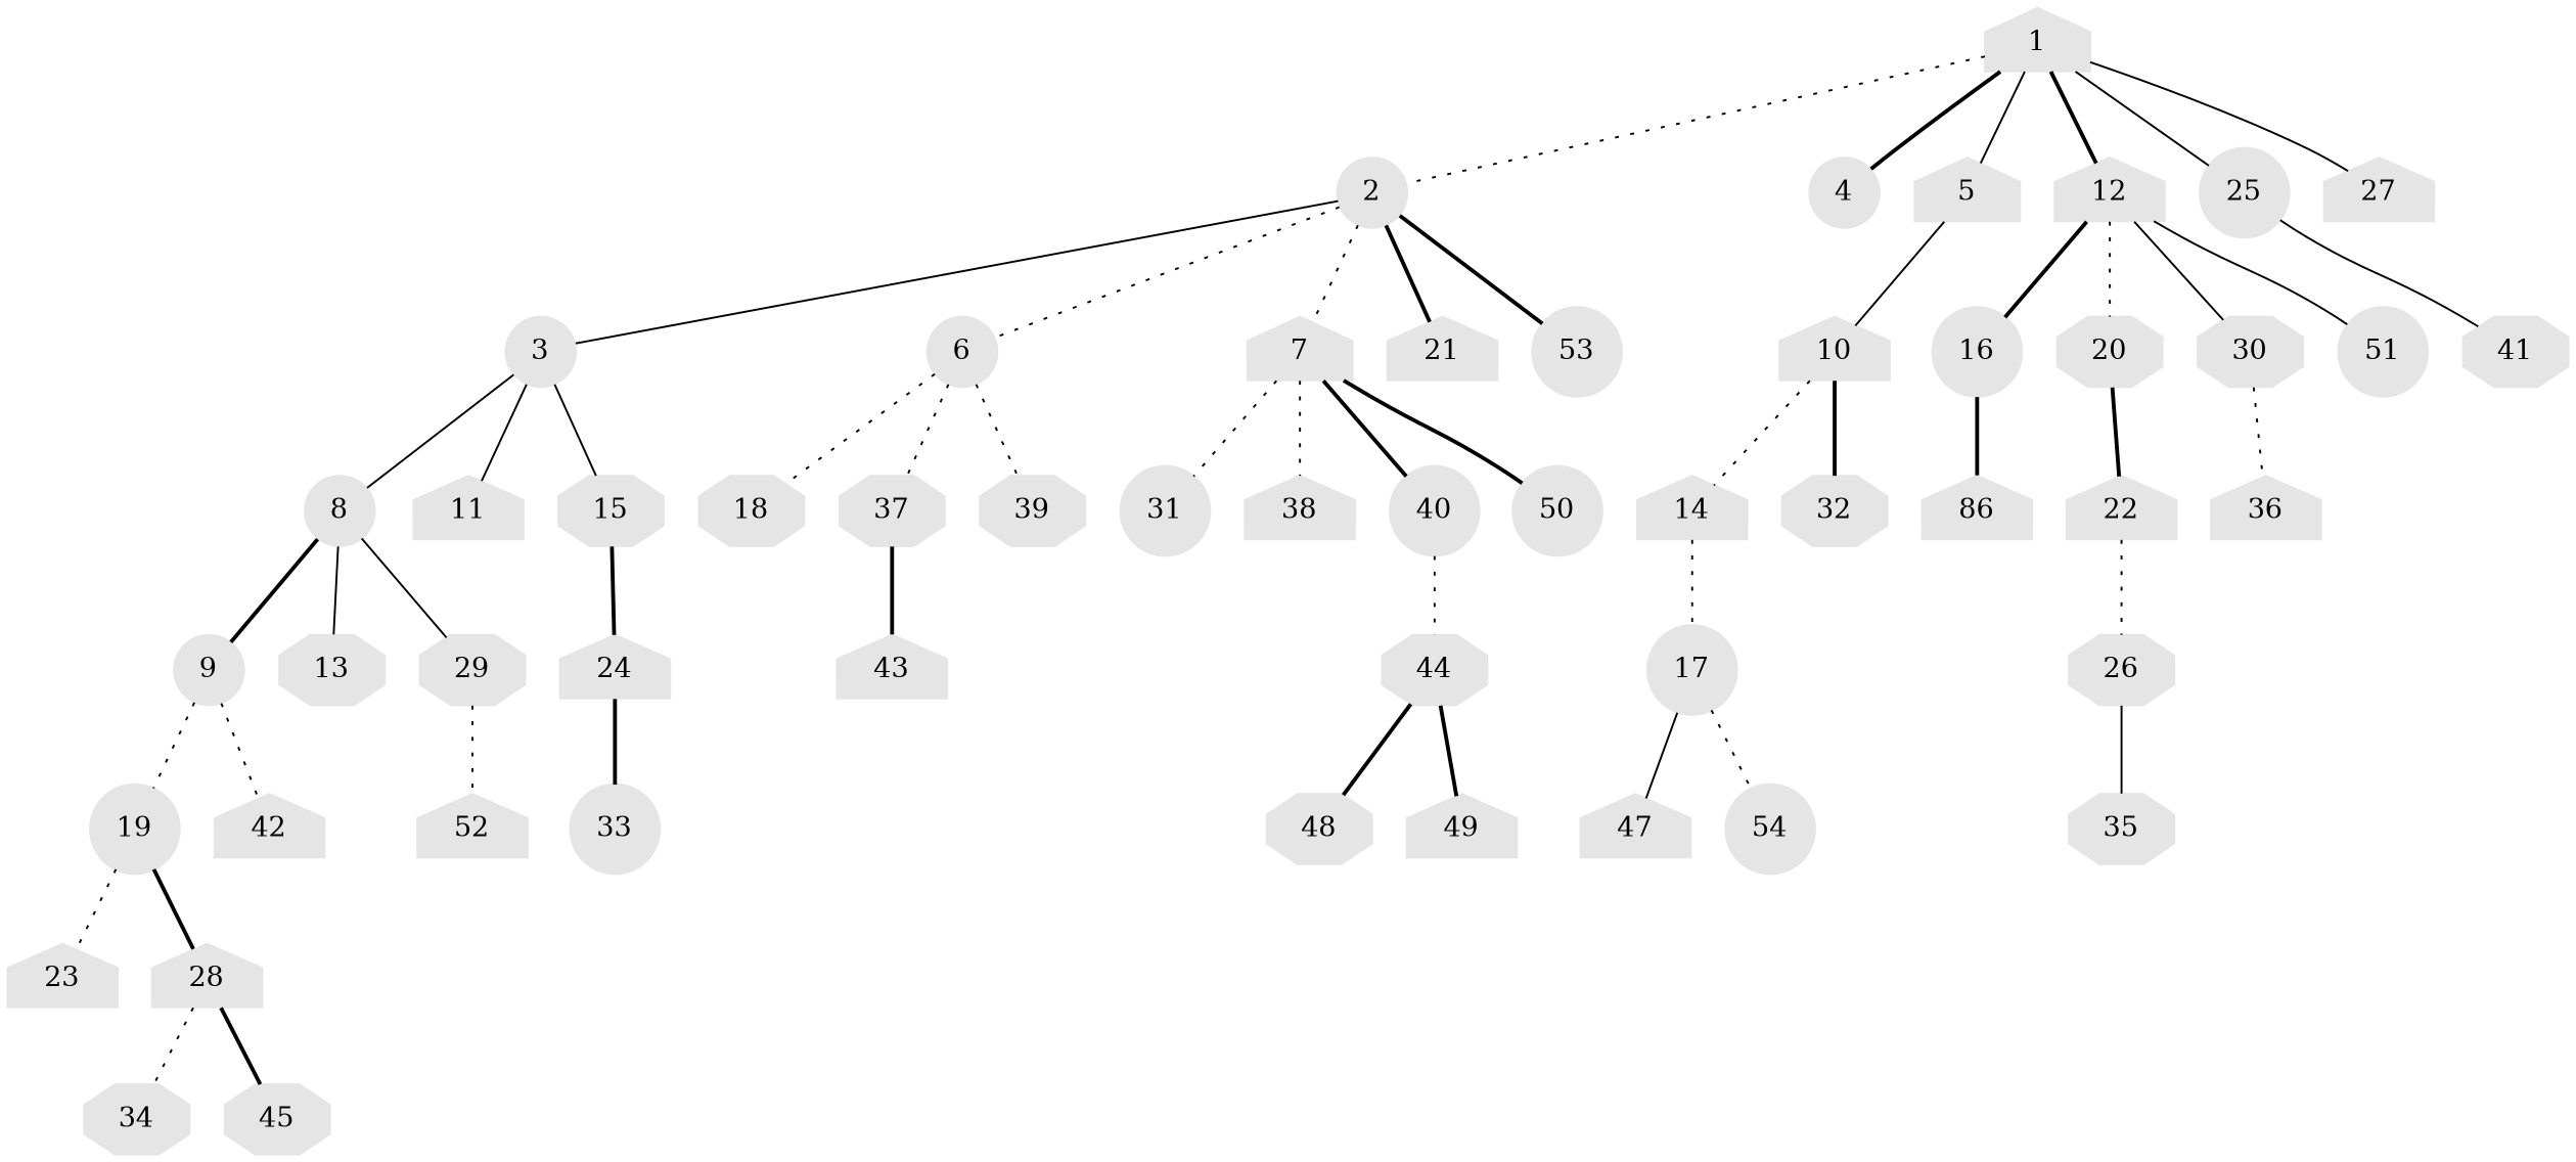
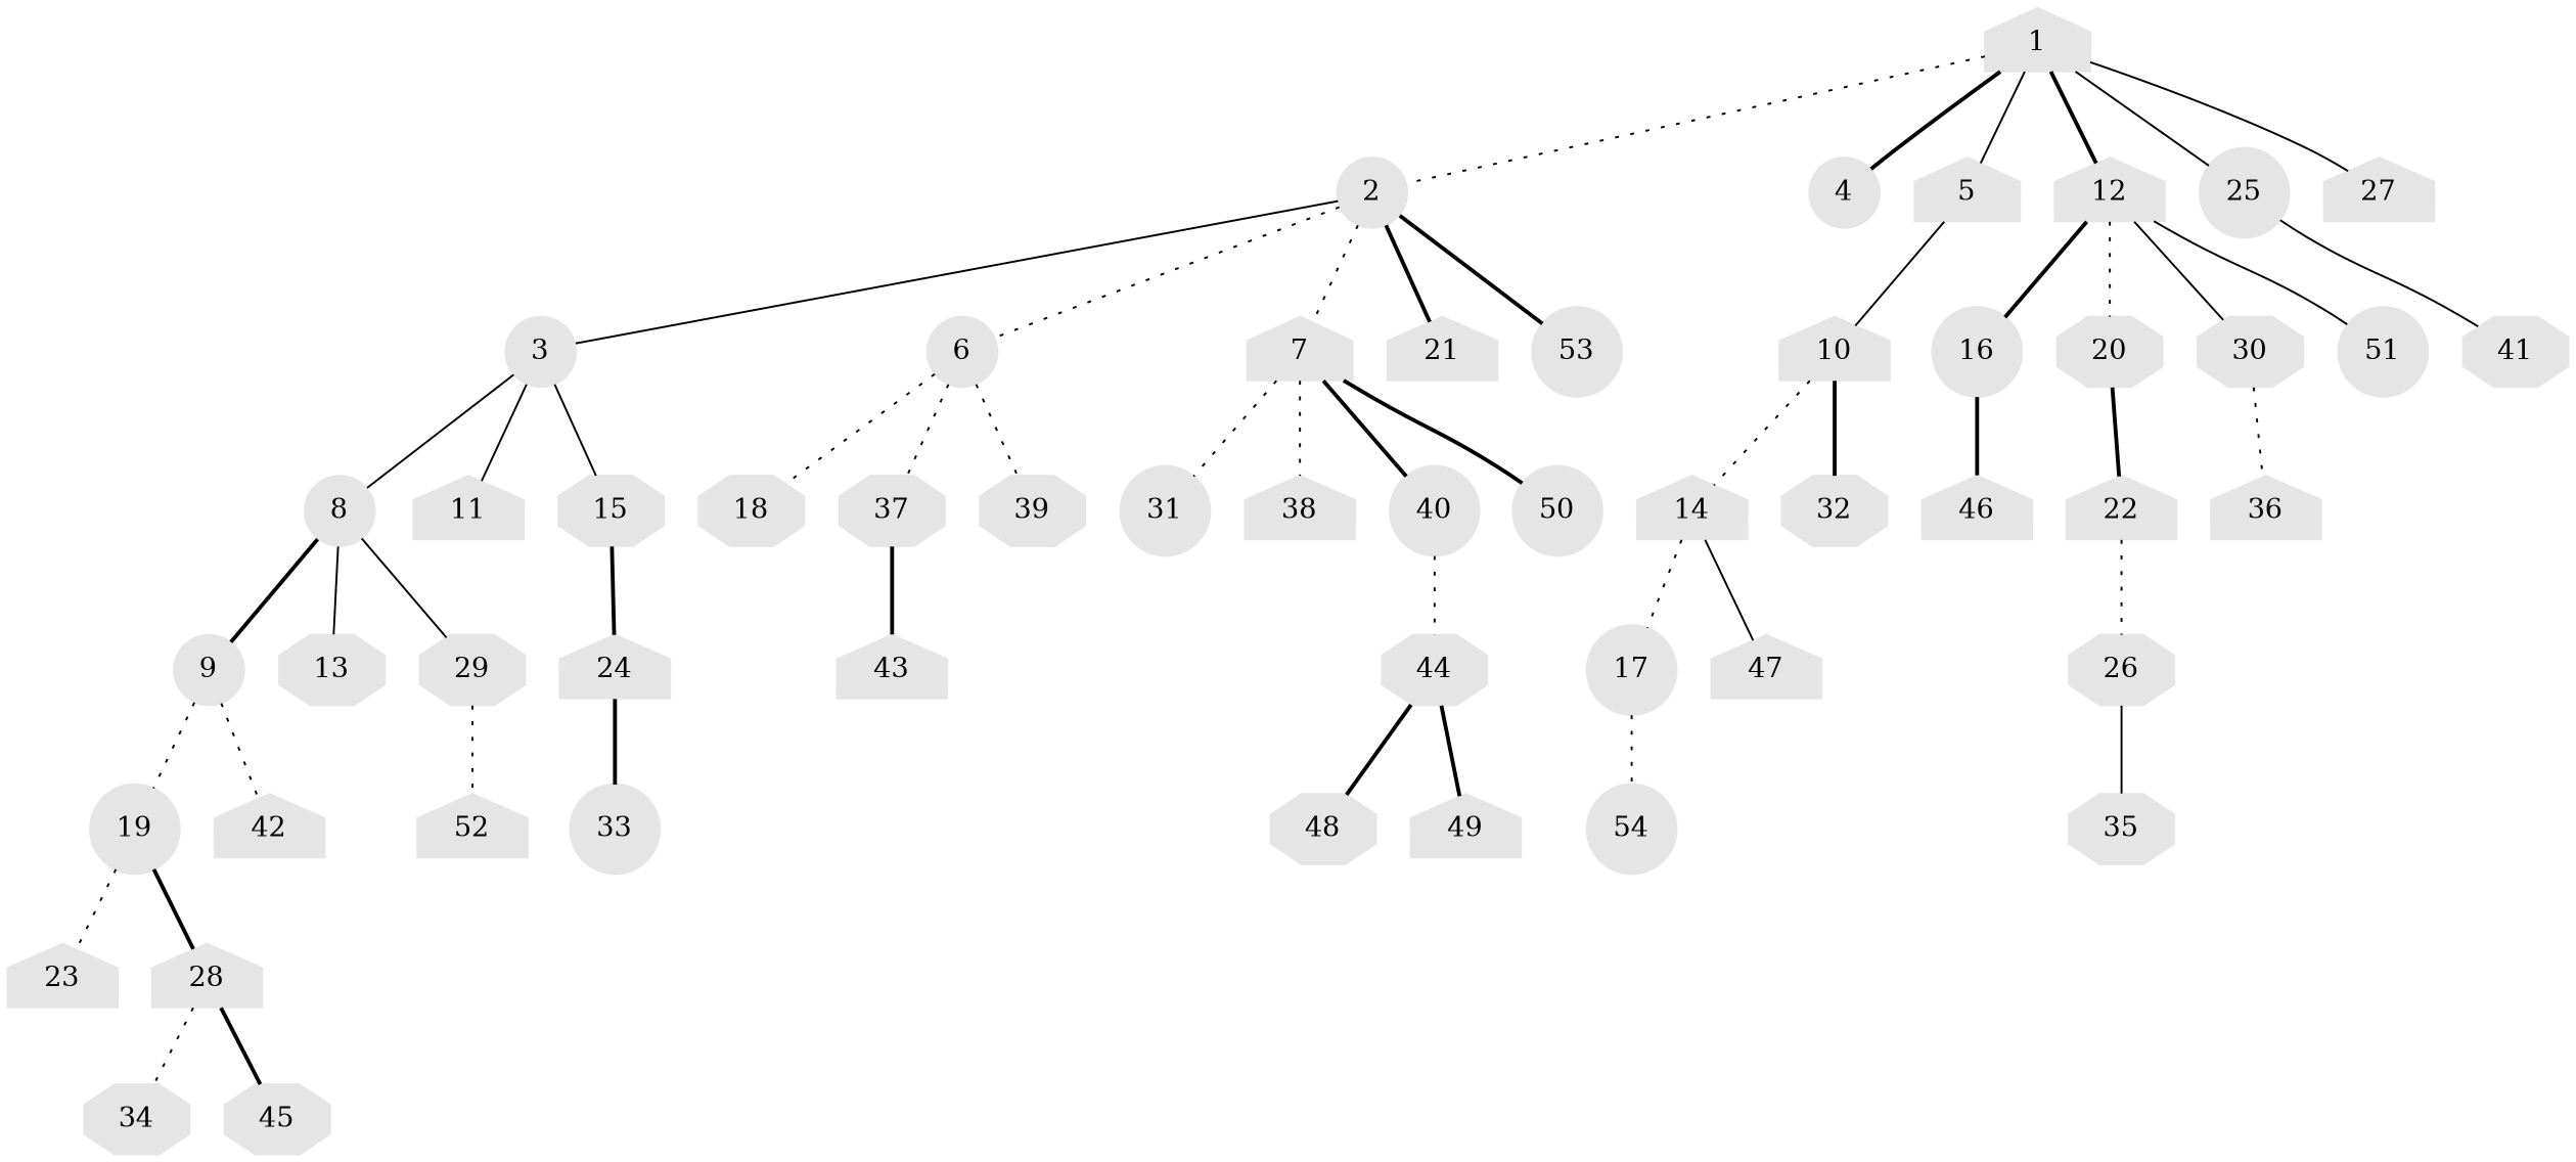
  graph {
    node [color=gray90 shape=house style=filled]
    edge [style=dotted]
    2 [shape=circle]
    1
    4 [shape=circle]
    5
    12
    25 [shape=circle]
    27
    3 [shape=circle]
    6 [shape=circle]
    7
    21
    53 [shape=circle]
    10
    16 [shape=circle]
    20 [shape=octagon]
    30 [shape=octagon]
    51 [shape=circle]
    41 [shape=octagon]
    8 [shape=circle]
    11
    15 [shape=octagon]
    18 [shape=octagon]
    37 [shape=octagon]
    39 [shape=octagon]
    31 [shape=circle]
    38
    40 [shape=circle]
    50 [shape=circle]
    9 [shape=circle]
    13 [shape=octagon]
    29 [shape=octagon]
    24
    14
    32 [shape=octagon]
    43
    44 [shape=octagon]
    19 [shape=circle]
    42
    52
    23
    28
    17 [shape=circle]
-   46 [label=86]
+   46
    22
    36
    47
    54 [shape=circle]
    33 [shape=circle]
    34 [shape=octagon]
    45 [shape=octagon]
    26 [shape=octagon]
    35 [shape=octagon]
    48 [shape=octagon]
    49
    2 -- 3 [style=solid]
    2 -- 6
    2 -- 7
    2 -- 21 [style=bold]
    2 -- 53 [style=bold]
    1 -- 2
    1 -- 4 [style=bold]
    1 -- 5 [style=solid]
    1 -- 12 [style=bold]
    1 -- 25 [style=solid]
    1 -- 27 [style=solid]
    5 -- 10 [style=solid]
    12 -- 16 [style=bold]
    12 -- 20
    12 -- 30 [style=solid]
    12 -- 51 [style=solid]
    25 -- 41 [style=solid]
    3 -- 8 [style=solid]
    3 -- 11 [style=solid]
    3 -- 15 [style=solid]
    6 -- 18
    6 -- 37
    6 -- 39
    7 -- 31
    7 -- 38
    7 -- 40 [style=bold]
    7 -- 50 [style=bold]
    10 -- 14
    10 -- 32 [style=bold]
    16 -- 46 [style=bold]
    20 -- 22 [style=bold]
    30 -- 36
    8 -- 9 [style=bold]
    8 -- 13 [style=solid]
    8 -- 29 [style=solid]
    15 -- 24 [style=bold]
    37 -- 43 [style=bold]
    40 -- 44
    9 -- 19
    9 -- 42
    29 -- 52
    24 -- 33 [style=bold]
    14 -- 17
    44 -- 48 [style=bold]
    44 -- 49 [style=bold]
    19 -- 23
    19 -- 28 [style=bold]
    28 -- 34
    28 -- 45 [style=bold]
-   17 -- 47 [style=solid]
+   14 -- 47 [style=solid]
    17 -- 54
    22 -- 26
    26 -- 35 [style=solid]
  }
